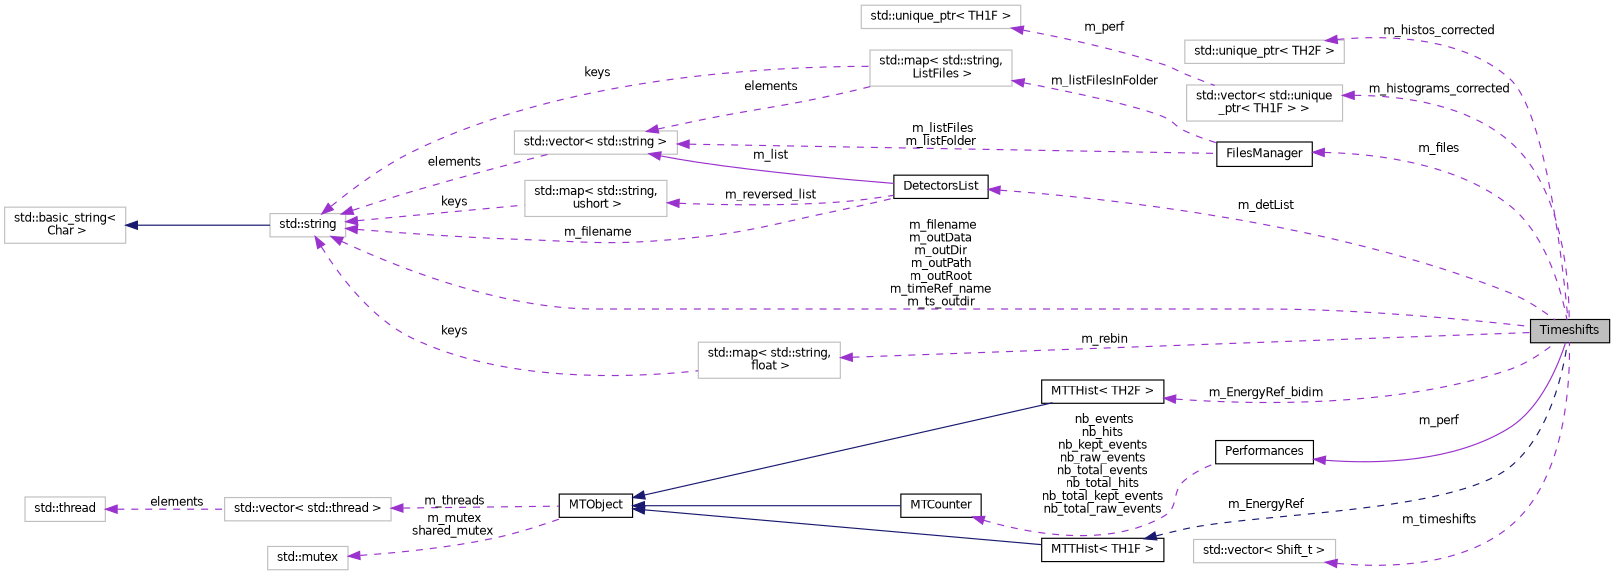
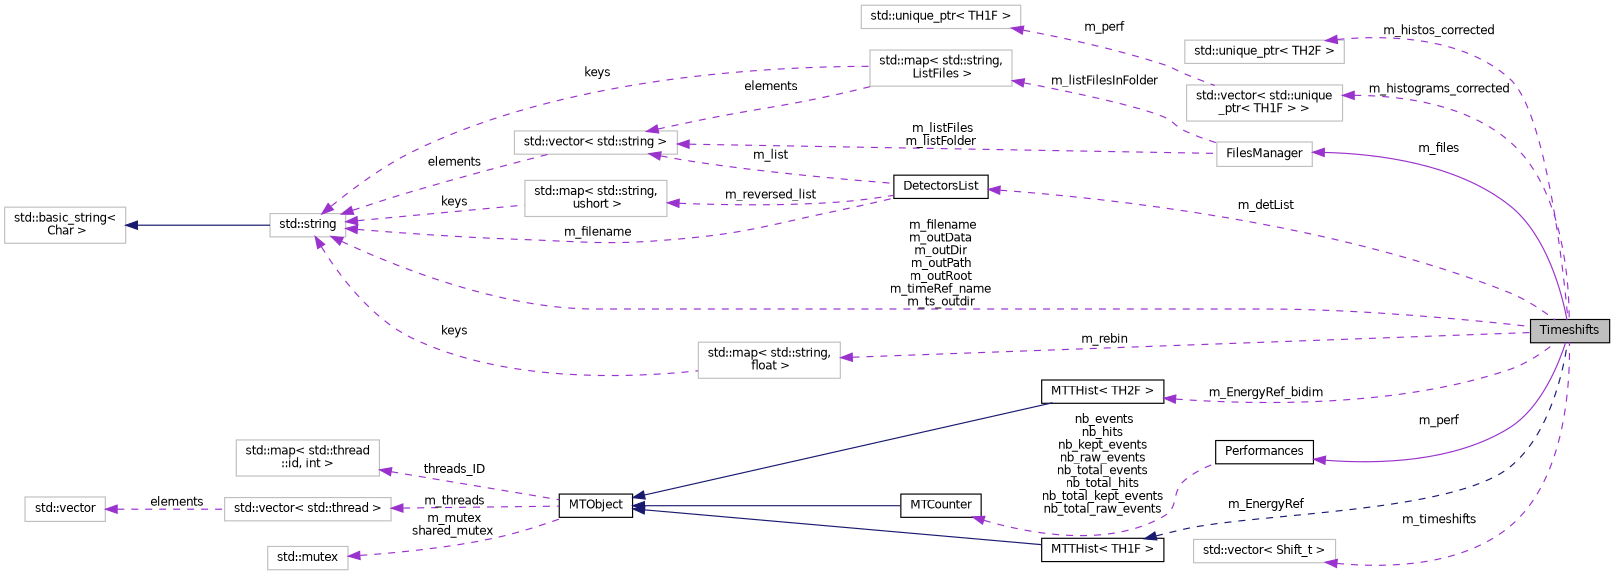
  digraph {
    rankdir=LR
    node [color=grey75 fillcolor=white fontname=Helvetica fontsize=10 shape=record style=filled]
    edge [color=darkorchid3 dir=back fontname=Helvetica fontsize=10 labelfontname=Helvetica labelfontsize=10 style=dashed]
    n1 [color=black fillcolor=grey75 fontcolor=black height=0.2 label=Timeshifts width=0.4]
    n2 [height=0.2 label="std::unique_ptr\< TH2F \>" width=0.4]
    n3 [height=0.2 label="std::vector\< std::unique\l_ptr\< TH1F \> \>" width=0.4]
    n4 [height=0.2 label="std::unique_ptr\< TH1F \>" width=0.4]
    n5 [color=black height=0.2 label=DetectorsList width=0.4]
    n6 [height=0.2 label="std::string" width=0.4]
    n7 [height=0.2 label="std::vector\< std::string \>" width=0.4]
    n8 [height=0.2 label="std::map\< std::string,\l ushort \>" width=0.4]
    n9 [height=0.2 label="std::map\< std::string,\l float \>" width=0.4]
    n10 [height=0.2 label="std::map\< std::string,\l ListFiles \>" width=0.4]
-   n11 [color=black height=0.2 label=FilesManager width=0.4]
+   n11 [height=0.2 label=FilesManager width=0.4]
    n12 [height=0.2 label="std::basic_string\<\l Char \>" width=0.4]
    n13 [color=black height=0.2 label=Performances width=0.4]
    n14 [color=black height=0.2 label=MTCounter width=0.4]
    n15 [color=black height=0.2 label=MTObject width=0.4]
    n16 [color=black height=0.2 label="MTTHist\< TH1F \>" width=0.4]
    n17 [color=black height=0.2 label="MTTHist\< TH2F \>" width=0.4]
+   n18 [height=0.2 label="std::map\< std::thread\l::id, int \>" width=0.4]
    n19 [height=0.2 label="std::vector\< std::thread \>" width=0.4]
-   n20 [height=0.2 label="std::thread" width=0.4]
+   n20 [height=0.2 label="std::vector" width=0.4]
    n21 [height=0.2 label="std::mutex" width=0.4]
    n22 [height=0.2 label="std::vector\< Shift_t \>" width=0.4]
    n2 -> n1 [label=" m_histos_corrected"]
    n3 -> n1 [label=" m_histograms_corrected"]
    n4 -> n3 [label=" m_perf"]
    n5 -> n1 [label=" m_detList"]
    n6 -> n1 [label=" m_filename\nm_outData\nm_outDir\nm_outPath\nm_outRoot\nm_timeRef_name\nm_ts_outdir"]
    n6 -> n5 [label=" m_filename"]
    n6 -> n7 [label=" elements"]
    n6 -> n8 [label=" keys"]
    n6 -> n9 [label=" keys"]
    n6 -> n10 [label=" keys"]
-   n7 -> n5 [label=" m_list" style=solid]
+   n7 -> n5 [label=" m_list"]
    n7 -> n10 [label=" elements"]
    n7 -> n11 [label=" m_listFiles\nm_listFolder"]
    n8 -> n5 [label=" m_reversed_list"]
    n9 -> n1 [label=" m_rebin"]
    n10 -> n11 [label=" m_listFilesInFolder"]
-   n11 -> n1 [label=" m_files"]
+   n11 -> n1 [label=" m_files" style=solid]
    n12 -> n6 [color=midnightblue style=solid]
    n13 -> n1 [label=" m_perf" style=solid]
    n14 -> n13 [label=" nb_events\nnb_hits\nnb_kept_events\nnb_raw_events\nnb_total_events\nnb_total_hits\nnb_total_kept_events\nnb_total_raw_events"]
    n15 -> n14 [color=midnightblue style=solid]
    n15 -> n16 [color=midnightblue style=solid]
    n15 -> n17 [color=midnightblue style=solid]
    n16 -> n1 [color=midnightblue label=" m_EnergyRef"]
    n17 -> n1 [label=" m_EnergyRef_bidim"]
+   n18 -> n15 [label=" threads_ID"]
    n19 -> n15 [label=" m_threads"]
    n20 -> n19 [label=" elements"]
    n21 -> n15 [label=" m_mutex\nshared_mutex"]
    n22 -> n1 [label=" m_timeshifts"]
  }
